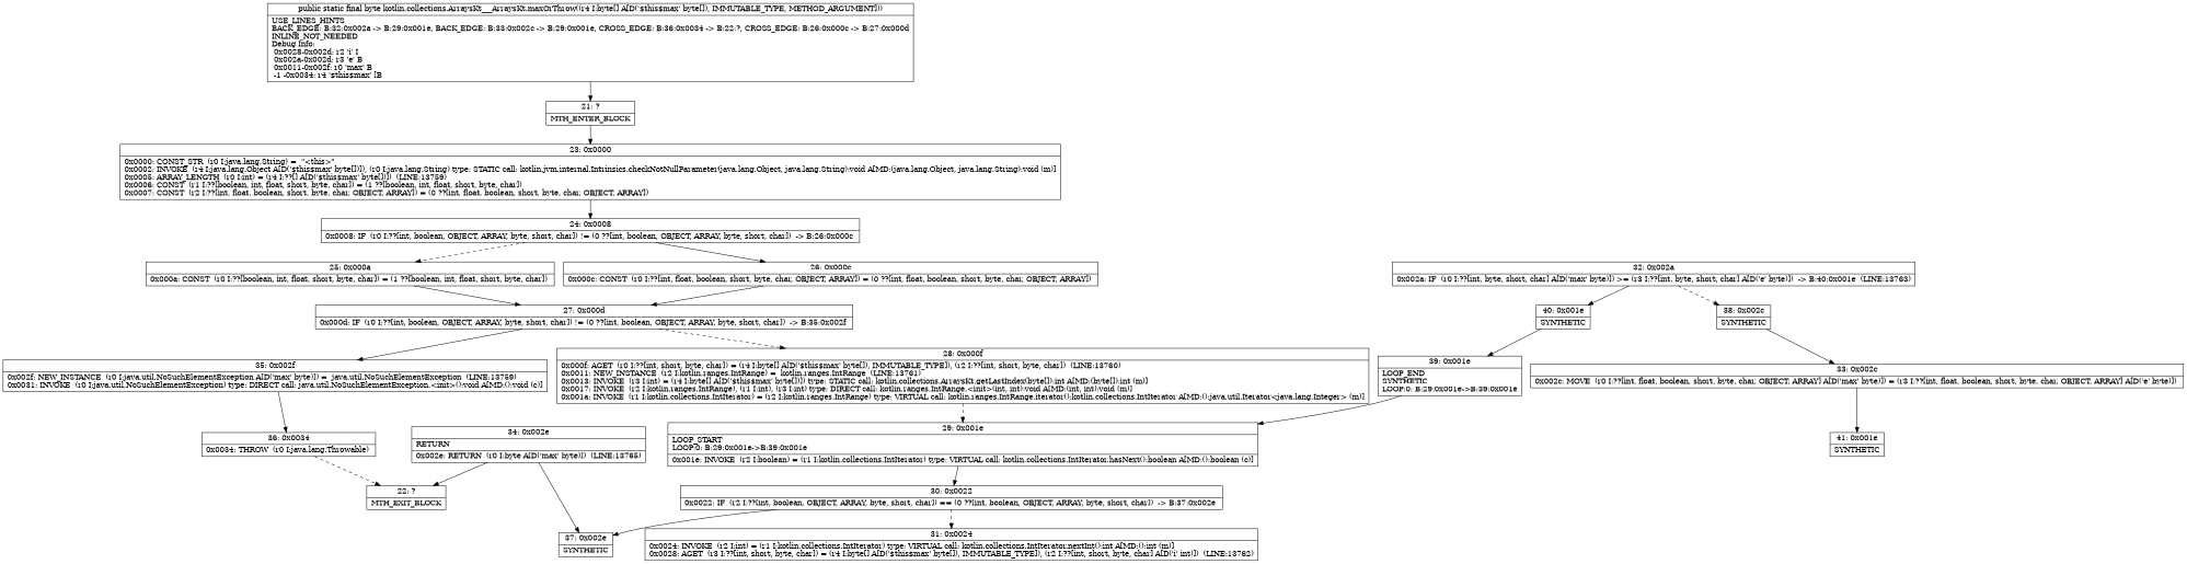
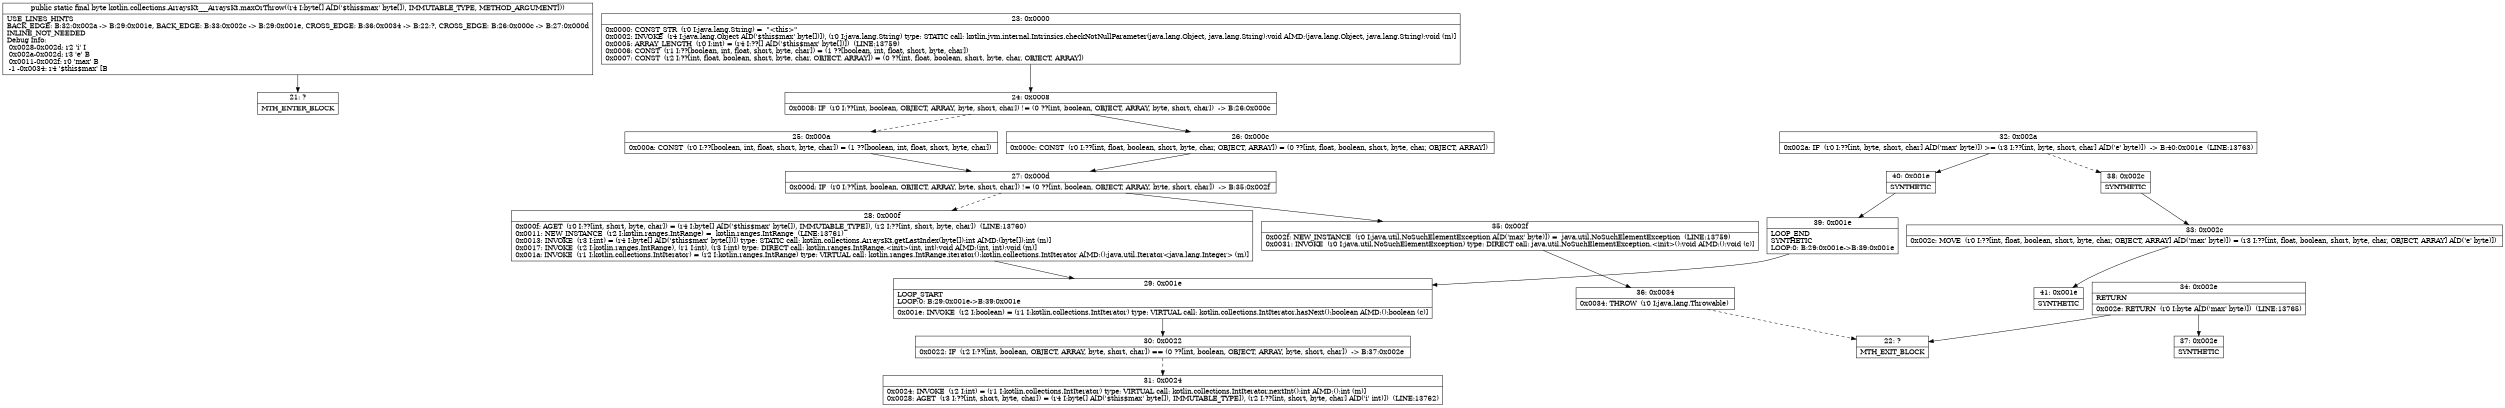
  digraph {
    node [shape=record]
    n1 [label="{21\:\ ?|MTH_ENTER_BLOCK\l}"]
    n2 [label="{23\:\ 0x0000|0x0000: CONST_STR  (r0 I:java.lang.String) =  \"\<this\>\" \l0x0002: INVOKE  (r4 I:java.lang.Object A[D('$this$max' byte[])]), (r0 I:java.lang.String) type: STATIC call: kotlin.jvm.internal.Intrinsics.checkNotNullParameter(java.lang.Object, java.lang.String):void A[MD:(java.lang.Object, java.lang.String):void (m)]\l0x0005: ARRAY_LENGTH  (r0 I:int) = (r4 I:??[] A[D('$this$max' byte[])])  (LINE:13759)\l0x0006: CONST  (r1 I:??[boolean, int, float, short, byte, char]) = (1 ??[boolean, int, float, short, byte, char]) \l0x0007: CONST  (r2 I:??[int, float, boolean, short, byte, char, OBJECT, ARRAY]) = (0 ??[int, float, boolean, short, byte, char, OBJECT, ARRAY]) \l}"]
    n3 [label="{24\:\ 0x0008|0x0008: IF  (r0 I:??[int, boolean, OBJECT, ARRAY, byte, short, char]) != (0 ??[int, boolean, OBJECT, ARRAY, byte, short, char])  \-\> B:26:0x000c \l}"]
    n4 [label="{25\:\ 0x000a|0x000a: CONST  (r0 I:??[boolean, int, float, short, byte, char]) = (1 ??[boolean, int, float, short, byte, char]) \l}"]
    n5 [label="{26\:\ 0x000c|0x000c: CONST  (r0 I:??[int, float, boolean, short, byte, char, OBJECT, ARRAY]) = (0 ??[int, float, boolean, short, byte, char, OBJECT, ARRAY]) \l}"]
    n6 [label="{27\:\ 0x000d|0x000d: IF  (r0 I:??[int, boolean, OBJECT, ARRAY, byte, short, char]) != (0 ??[int, boolean, OBJECT, ARRAY, byte, short, char])  \-\> B:35:0x002f \l}"]
    n7 [label="{28\:\ 0x000f|0x000f: AGET  (r0 I:??[int, short, byte, char]) = (r4 I:byte[] A[D('$this$max' byte[]), IMMUTABLE_TYPE]), (r2 I:??[int, short, byte, char])  (LINE:13760)\l0x0011: NEW_INSTANCE  (r2 I:kotlin.ranges.IntRange) =  kotlin.ranges.IntRange  (LINE:13761)\l0x0013: INVOKE  (r3 I:int) = (r4 I:byte[] A[D('$this$max' byte[])]) type: STATIC call: kotlin.collections.ArraysKt.getLastIndex(byte[]):int A[MD:(byte[]):int (m)]\l0x0017: INVOKE  (r2 I:kotlin.ranges.IntRange), (r1 I:int), (r3 I:int) type: DIRECT call: kotlin.ranges.IntRange.\<init\>(int, int):void A[MD:(int, int):void (m)]\l0x001a: INVOKE  (r1 I:kotlin.collections.IntIterator) = (r2 I:kotlin.ranges.IntRange) type: VIRTUAL call: kotlin.ranges.IntRange.iterator():kotlin.collections.IntIterator A[MD:():java.util.Iterator\<java.lang.Integer\> (m)]\l}"]
    n8 [label="{35\:\ 0x002f|0x002f: NEW_INSTANCE  (r0 I:java.util.NoSuchElementException A[D('max' byte)]) =  java.util.NoSuchElementException  (LINE:13759)\l0x0031: INVOKE  (r0 I:java.util.NoSuchElementException) type: DIRECT call: java.util.NoSuchElementException.\<init\>():void A[MD:():void (c)]\l}"]
    n9 [label="{29\:\ 0x001e|LOOP_START\lLOOP:0: B:29:0x001e\-\>B:39:0x001e\l|0x001e: INVOKE  (r2 I:boolean) = (r1 I:kotlin.collections.IntIterator) type: VIRTUAL call: kotlin.collections.IntIterator.hasNext():boolean A[MD:():boolean (c)]\l}"]
    n10 [label="{36\:\ 0x0034|0x0034: THROW  (r0 I:java.lang.Throwable) \l}"]
    n11 [label="{30\:\ 0x0022|0x0022: IF  (r2 I:??[int, boolean, OBJECT, ARRAY, byte, short, char]) == (0 ??[int, boolean, OBJECT, ARRAY, byte, short, char])  \-\> B:37:0x002e \l}"]
    n12 [label="{31\:\ 0x0024|0x0024: INVOKE  (r2 I:int) = (r1 I:kotlin.collections.IntIterator) type: VIRTUAL call: kotlin.collections.IntIterator.nextInt():int A[MD:():int (m)]\l0x0028: AGET  (r3 I:??[int, short, byte, char]) = (r4 I:byte[] A[D('$this$max' byte[]), IMMUTABLE_TYPE]), (r2 I:??[int, short, byte, char] A[D('i' int)])  (LINE:13762)\l}"]
    n13 [label="{37\:\ 0x002e|SYNTHETIC\l}"]
    n14 [label="{32\:\ 0x002a|0x002a: IF  (r0 I:??[int, byte, short, char] A[D('max' byte)]) \>= (r3 I:??[int, byte, short, char] A[D('e' byte)])  \-\> B:40:0x001e  (LINE:13763)\l}"]
    n15 [label="{38\:\ 0x002c|SYNTHETIC\l}"]
    n16 [label="{40\:\ 0x001e|SYNTHETIC\l}"]
    n17 [label="{33\:\ 0x002c|0x002c: MOVE  (r0 I:??[int, float, boolean, short, byte, char, OBJECT, ARRAY] A[D('max' byte)]) = (r3 I:??[int, float, boolean, short, byte, char, OBJECT, ARRAY] A[D('e' byte)]) \l}"]
    n18 [label="{39\:\ 0x001e|LOOP_END\lSYNTHETIC\lLOOP:0: B:29:0x001e\-\>B:39:0x001e\l}"]
    n19 [label="{41\:\ 0x001e|SYNTHETIC\l}"]
    n20 [label="{34\:\ 0x002e|RETURN\l|0x002e: RETURN  (r0 I:byte A[D('max' byte)])  (LINE:13765)\l}"]
    n21 [label="{22\:\ ?|MTH_EXIT_BLOCK\l}"]
    n22 [label="{public static final byte kotlin.collections.ArraysKt___ArraysKt.maxOrThrow((r4 I:byte[] A[D('$this$max' byte[]), IMMUTABLE_TYPE, METHOD_ARGUMENT]))  | USE_LINES_HINTS\lBACK_EDGE: B:32:0x002a \-\> B:29:0x001e, BACK_EDGE: B:33:0x002c \-\> B:29:0x001e, CROSS_EDGE: B:36:0x0034 \-\> B:22:?, CROSS_EDGE: B:26:0x000c \-\> B:27:0x000d\lINLINE_NOT_NEEDED\lDebug Info:\l  0x0028\-0x002d: r2 'i' I\l  0x002a\-0x002d: r3 'e' B\l  0x0011\-0x002f: r0 'max' B\l  \-1 \-0x0034: r4 '$this$max' [B\l}"]
-   n1 -> n2
    n2 -> n3
    n3 -> n4 [style=dashed]
    n3 -> n5
    n4 -> n6
    n5 -> n6
    n6 -> n7 [style=dashed]
    n6 -> n8
-   n7 -> n9 [style=dashed]
+   n7 -> n9
    n8 -> n10
    n9 -> n11
    n10 -> n21 [style=dashed]
    n11 -> n12 [style=dashed]
-   n11 -> n13
    n14 -> n15 [style=dashed]
    n14 -> n16
    n15 -> n17
    n16 -> n18
    n17 -> n19
    n18 -> n9
    n20 -> n13
    n20 -> n21
    n22 -> n1
  }
